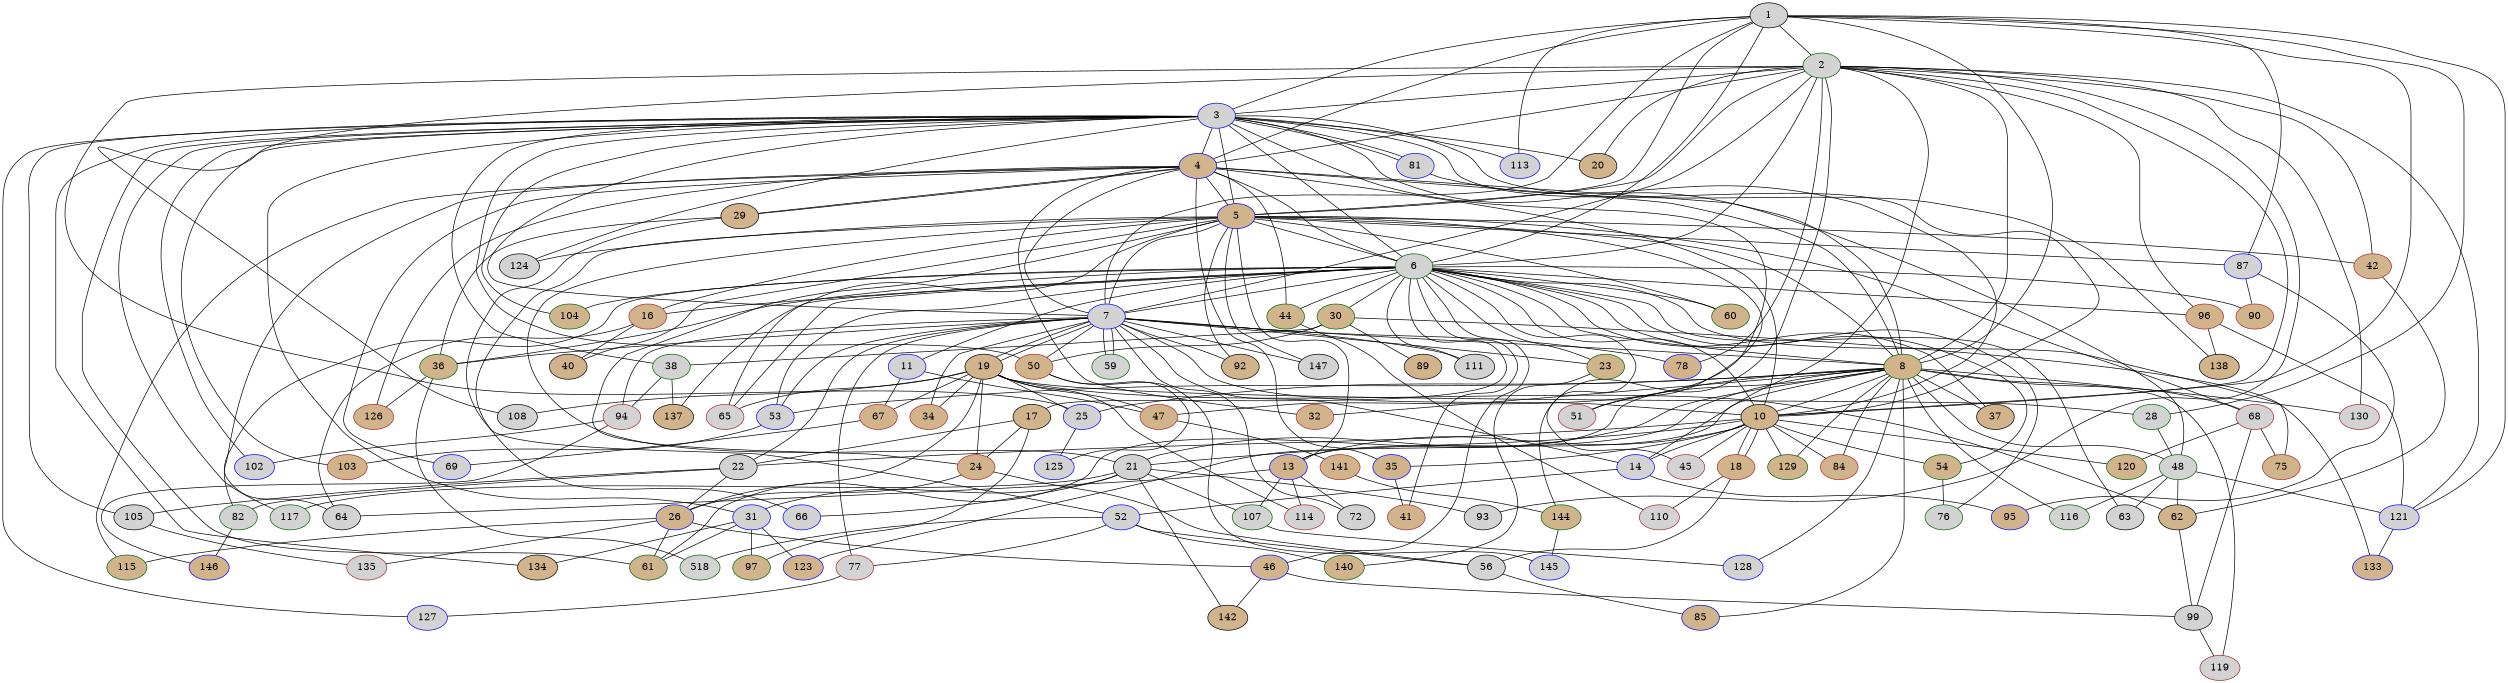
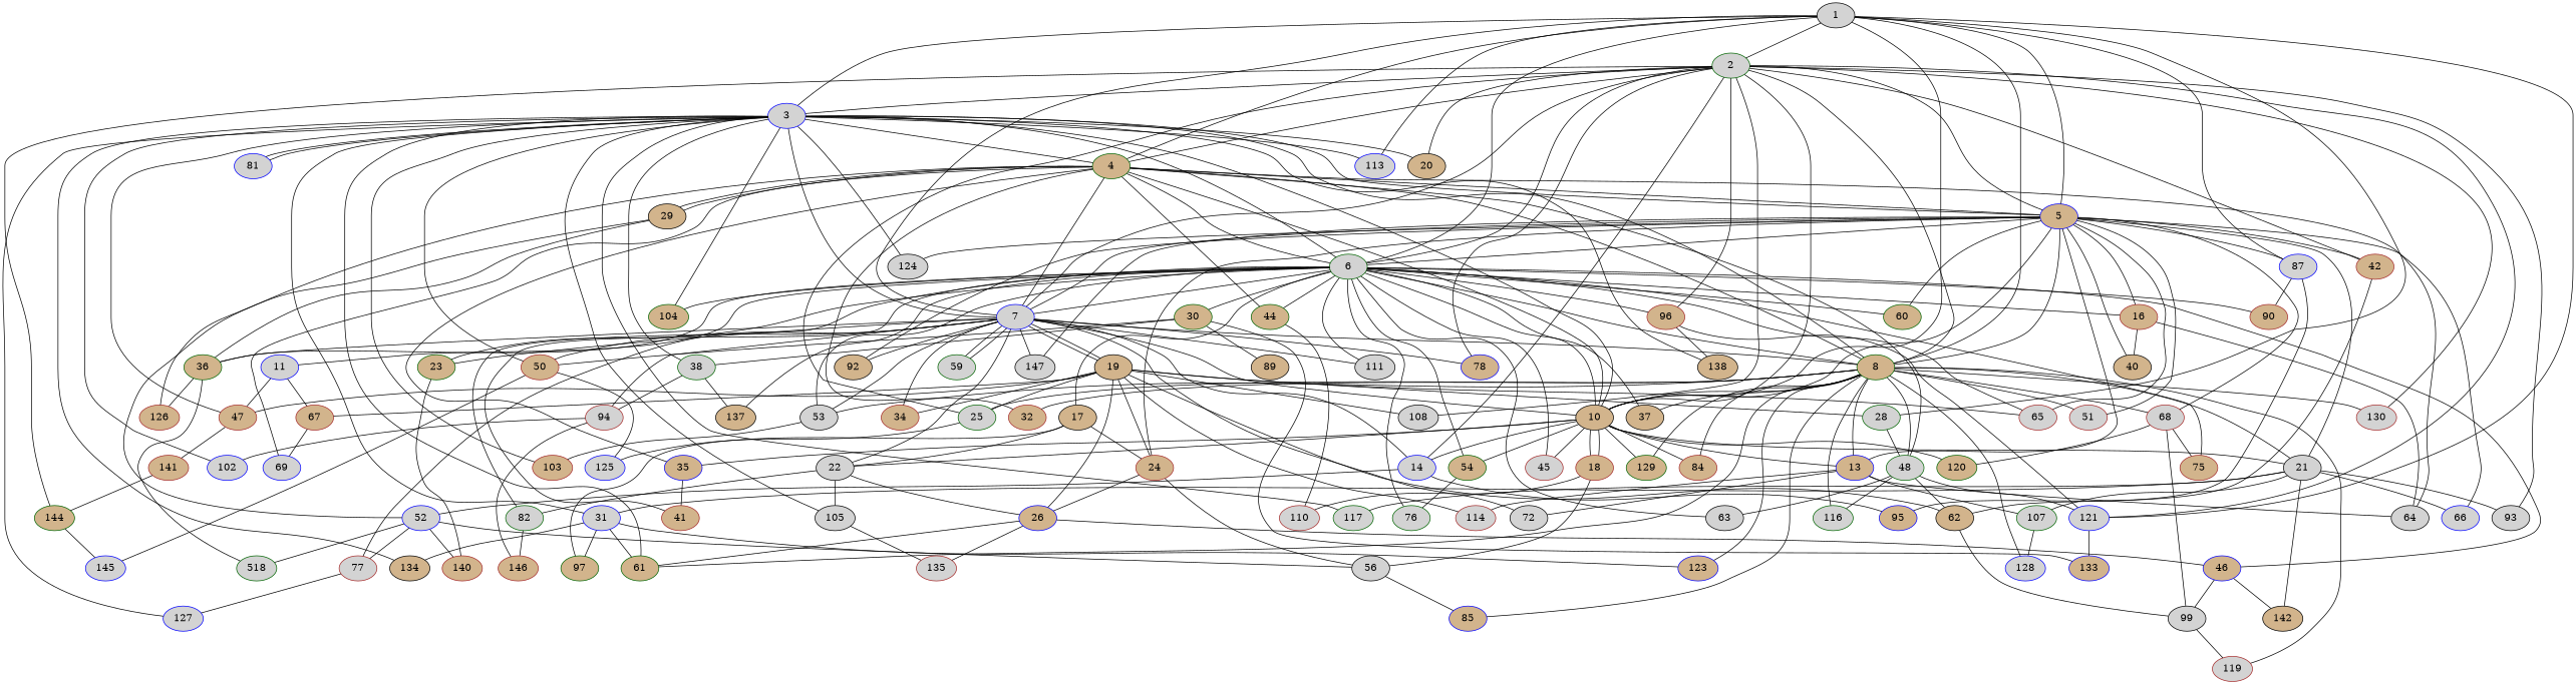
  graph {
    node [color=blue fillcolor=tan style=filled]
    1 [color=black fillcolor=lightgrey super="+74"]
    2 [color=darkgreen fillcolor=lightgrey super="+15"]
    3 [fillcolor=lightgrey super="+49"]
-   4 [super="+98"]
+   4 [color=darkgreen super="+98"]
    5 [super="+12"]
    6 [color=darkgreen fillcolor=lightgrey super="+9"]
    7 [fillcolor=lightgrey super="+55"]
    8 [color=darkgreen super="+122"]
    10 [color=black super="+33"]
    28 [color=darkgreen fillcolor=lightgrey]
    87 [fillcolor=lightgrey]
    113 [fillcolor=lightgrey]
    121 [fillcolor=lightgrey super="+136"]
    14 [fillcolor=lightgrey super="+132"]
    20 [color=black]
-   25 [fillcolor=lightgrey super="+70"]
+   25 [color=darkgreen fillcolor=lightgrey super="+70"]
    42 [color=brown]
    78
    93 [color=black fillcolor=lightgrey]
    96 [color=brown super="+139"]
    108 [color=black fillcolor=lightgrey]
    130 [color=brown fillcolor=lightgrey]
    144 [color=darkgreen]
    31 [fillcolor=lightgrey super="+80"]
    38 [color=darkgreen fillcolor=lightgrey]
    47 [color=brown super="+57"]
    50 [color=brown super="+106"]
    61 [color=darkgreen super="+79"]
    81 [fillcolor=lightgrey]
    102 [fillcolor=lightgrey]
    103 [color=brown]
    104 [color=darkgreen]
    105 [color=black fillcolor=lightgrey]
    117 [color=darkgreen fillcolor=lightgrey]
    124 [color=black fillcolor=lightgrey]
    127 [fillcolor=lightgrey]
    134 [color=black]
    138 [color=black]
    29 [color=black]
    32 [color=brown]
    35
    44 [color=darkgreen]
    48 [color=darkgreen fillcolor=lightgrey super="+71"]
    64 [color=black fillcolor=lightgrey super="+73"]
    69 [fillcolor=lightgrey]
-   115 [color=darkgreen]
    126 [color=brown]
    13 [super="+27"]
    16 [color=brown]
    21 [color=black fillcolor=lightgrey super="+131"]
    24 [color=brown super="+143"]
    40 [color=black]
    51 [color=brown fillcolor=lightgrey]
    60 [color=darkgreen]
    65 [color=brown fillcolor=lightgrey super="+112"]
    66 [fillcolor=lightgrey]
    68 [color=brown fillcolor=lightgrey]
    92 [color=black]
    147 [color=black fillcolor=lightgrey]
    11 [fillcolor=lightgrey]
    17 [color=black]
    23 [color=darkgreen super="+43"]
    30 [color=darkgreen super="+88"]
    36 [color=darkgreen super="+58"]
    37 [color=black]
    41 [color=brown]
    45 [color=brown fillcolor=lightgrey]
    46
-   53 [fillcolor=lightgrey]
+   53 [color=black fillcolor=lightgrey]
    54 [color=darkgreen]
    63 [color=black fillcolor=lightgrey]
    75 [color=brown]
    76 [color=darkgreen fillcolor=lightgrey]
    82 [color=darkgreen fillcolor=lightgrey]
    90 [color=brown]
    111 [color=black fillcolor=lightgrey]
    137 [color=black]
    19 [color=black super="+101"]
    22 [color=black fillcolor=lightgrey super="+91"]
    34 [color=brown]
    59 [color=darkgreen fillcolor=lightgrey]
    72 [color=black fillcolor=lightgrey]
    77 [color=brown fillcolor=lightgrey super="+109"]
    94 [color=brown fillcolor=lightgrey]
    84 [color=brown]
    85
    116 [color=darkgreen fillcolor=lightgrey]
    119 [color=brown fillcolor=lightgrey]
    123
    128 [fillcolor=lightgrey]
    129 [color=darkgreen]
    18 [color=brown]
    120 [color=darkgreen]
    95
    133
    52 [fillcolor=lightgrey]
    125 [fillcolor=lightgrey]
    62 [color=black]
    145 [fillcolor=lightgrey]
    97 [color=darkgreen]
    141 [color=brown]
    135 [color=brown fillcolor=lightgrey]
    110 [color=brown fillcolor=lightgrey]
    107 [color=darkgreen fillcolor=lightgrey]
    114 [color=brown fillcolor=lightgrey]
    142 [color=black]
    56 [color=black fillcolor=lightgrey super="+83"]
    26 [super="+86"]
    99 [color=black fillcolor=lightgrey super="+100"]
    67 [color=brown]
-   140 [color=darkgreen]
+   140 [color=brown]
    89 [color=black]
    n113 [color=darkgreen fillcolor=lightgrey label=518]
-   146
+   146 [color=brown]
    1 -- 2
    1 -- 3
    1 -- 4
    1 -- 5
    1 -- 6 [weight=2]
    1 -- 7
    1 -- 8 [weight=2]
    1 -- 10
    1 -- 28
    1 -- 87
    1 -- 113
    1 -- 121
    2 -- 3 [weight=2]
    2 -- 4
    2 -- 5
    2 -- 6 [weight=2]
    2 -- 7
    2 -- 8 [weight=3]
    2 -- 10
    2 -- 121
    2 -- 14
    2 -- 20
    2 -- 25
    2 -- 42
    2 -- 78
    2 -- 93
    2 -- 96
    2 -- 108
    2 -- 130
    2 -- 144
    3 -- 4
    3 -- 5 [weight=2]
    3 -- 6 [weight=2]
    3 -- 7
    3 -- 8
    3 -- 10
    3 -- 113
    3 -- 20
    3 -- 31
    3 -- 38
    3 -- 47
    3 -- 50
    3 -- 61 [weight=2]
    3 -- 81
    3 -- 81
    3 -- 102
    3 -- 103
    3 -- 104
    3 -- 105
    3 -- 117
    3 -- 124
    3 -- 127
    3 -- 134
    3 -- 138
    4 -- 5
    4 -- 6 [weight=2]
    4 -- 7
    4 -- 8
    4 -- 10
    4 -- 29
    4 -- 29
    4 -- 32
    4 -- 35
    4 -- 44
    4 -- 48
    4 -- 64
    4 -- 69
-   4 -- 115
    4 -- 126
    5 -- 6 [weight=2]
    5 -- 7
    5 -- 8
-   81 -- 10
+   5 -- 10
    5 -- 87
    5 -- 42
    5 -- 124
    5 -- 13
    5 -- 16
    5 -- 21
    5 -- 24
    5 -- 40
    5 -- 51
    5 -- 60
    5 -- 65
    5 -- 66
    5 -- 68
    5 -- 92
    5 -- 147
    6 -- 7 [weight=2]
    6 -- 8 [weight=2]
    6 -- 10 [weight=2]
    6 -- 96
    6 -- 104
    6 -- 44
    6 -- 16
    6 -- 60
    6 -- 65
    6 -- 11
    6 -- 17
    6 -- 23 [weight=2]
    6 -- 30 [weight=2]
    6 -- 36
    6 -- 37
    6 -- 41
    6 -- 45
    6 -- 46
    6 -- 53
    6 -- 54
    6 -- 63
    6 -- 75
    6 -- 76
    6 -- 82
    6 -- 90
    6 -- 111
    6 -- 137
    7 -- 8
    7 -- 10
    7 -- 14
    7 -- 78
    7 -- 50
    7 -- 92
    7 -- 147
    7 -- 23
    7 -- 36
    7 -- 53
    7 -- 111
    7 -- 19
    7 -- 19
    7 -- 22
    7 -- 34
    7 -- 59
    7 -- 59
    7 -- 72
    7 -- 77 [weight=2]
    7 -- 94
    8 -- 10
    8 -- 25
    8 -- 130
    8 -- 61
    8 -- 32
    8 -- 48
    8 -- 13
    8 -- 21
    8 -- 51
    8 -- 68
    8 -- 37
    8 -- 53
    8 -- 84
    8 -- 85
    8 -- 116
    8 -- 119
    8 -- 123
    8 -- 128
    8 -- 129
    10 -- 14
    10 -- 35
    10 -- 13
    10 -- 21
    10 -- 45
    10 -- 54
    10 -- 22
    10 -- 84
    10 -- 129
    10 -- 18
    10 -- 18
    10 -- 120
    28 -- 48
    87 -- 90
    87 -- 95
    121 -- 133
    14 -- 95
    14 -- 52
    25 -- 125
    42 -- 62
    96 -- 121
    96 -- 138
    144 -- 145
    31 -- 61
    31 -- 134
    31 -- 123
    31 -- 97
    38 -- 137
    38 -- 94
    47 -- 141
    50 -- 125
    50 -- 145
    105 -- 135
    29 -- 36
    29 -- 52
    35 -- 41
    44 -- 110
    48 -- 121
    48 -- 63
    48 -- 116
    48 -- 62
    13 -- 64
    13 -- 72
    13 -- 107
    13 -- 114
    16 -- 64
    16 -- 40
    21 -- 93
    21 -- 31
    21 -- 117
    21 -- 66
    21 -- 107
    21 -- 142
    24 -- 56
    24 -- 26
    68 -- 75
    68 -- 120
    68 -- 99
    11 -- 47
    11 -- 67
    17 -- 24
    17 -- 22
    17 -- 97
    23 -- 140
    30 -- 38
    30 -- 50 [weight=2]
    30 -- 133
    30 -- 89 [weight=2]
    36 -- 126
    36 -- n113
    46 -- 142
    46 -- 99
    53 -- 103
    54 -- 76
    82 -- 146
    19 -- 28
    19 -- 25
    19 -- 108
    19 -- 47
    19 -- 24
    19 -- 65
    19 -- 34
    19 -- 62
    19 -- 114
    19 -- 26
    19 -- 67
    22 -- 105
    22 -- 82
    22 -- 26
    77 -- 127
    94 -- 102
    94 -- 146
    18 -- 110
    18 -- 56
    52 -- 77
    52 -- 56
    52 -- 140
    52 -- n113
    62 -- 99
    141 -- 144
    107 -- 128
    56 -- 85
    26 -- 61
-   26 -- 115
    26 -- 46
    26 -- 135
    99 -- 119
    67 -- 69
  }
